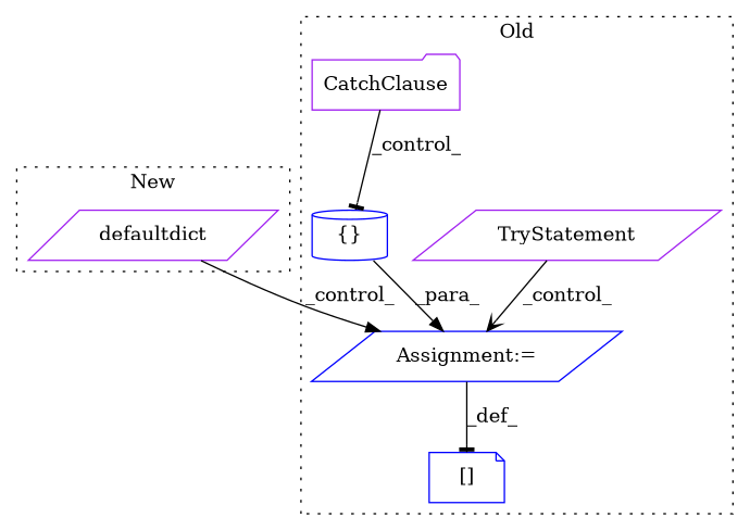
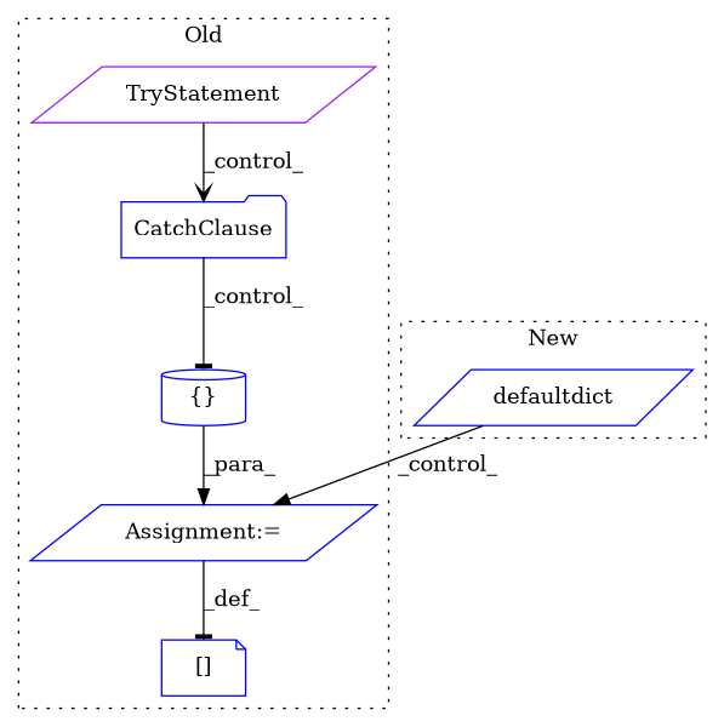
  digraph {
    node [color=blue shape=parallelogram]
    edge [arrowhead=tee]
    n1 [a=54 color=purple l=4 label=TryStatement s=2332]
-   n2 [a=12 color=purple l="13,2" label=CatchClause s="2547,2580" shape=folder]
+   n2 [a=12 l="13,2" label=CatchClause s="2547,2580" shape=folder]
    n3 [a=4 l="1,1" label="{}" s="2673,2683" shape=cylinder]
    n4 [a=7 l=1 label="Assignment:=" s=2615]
    n5 [a=2 l="11,1" label="[]" s="2592,2614" shape=note]
-   n6 [a=32 color=purple l="12,1" label=defaultdict s="1943,1978"]
+   n6 [a=32 l="12,1" label=defaultdict s="1943,1978"]
    subgraph cluster_1 {
      label=Old
      style=dotted
      n1
      n2
      n3
      n4
      n5
    }
    subgraph cluster_2 {
      label=New
      style=dotted
      n6
    }
-   n1 -> n4 [arrowhead=vee label=_control_]
+   n1 -> n2 [arrowhead=vee label=_control_]
    n2 -> n3 [label=_control_]
    n3 -> n4 [arrowhead=normal label=_para_]
    n4 -> n5 [label=_def_]
    n6 -> n4 [arrowhead=normal label=_control_]
  }
